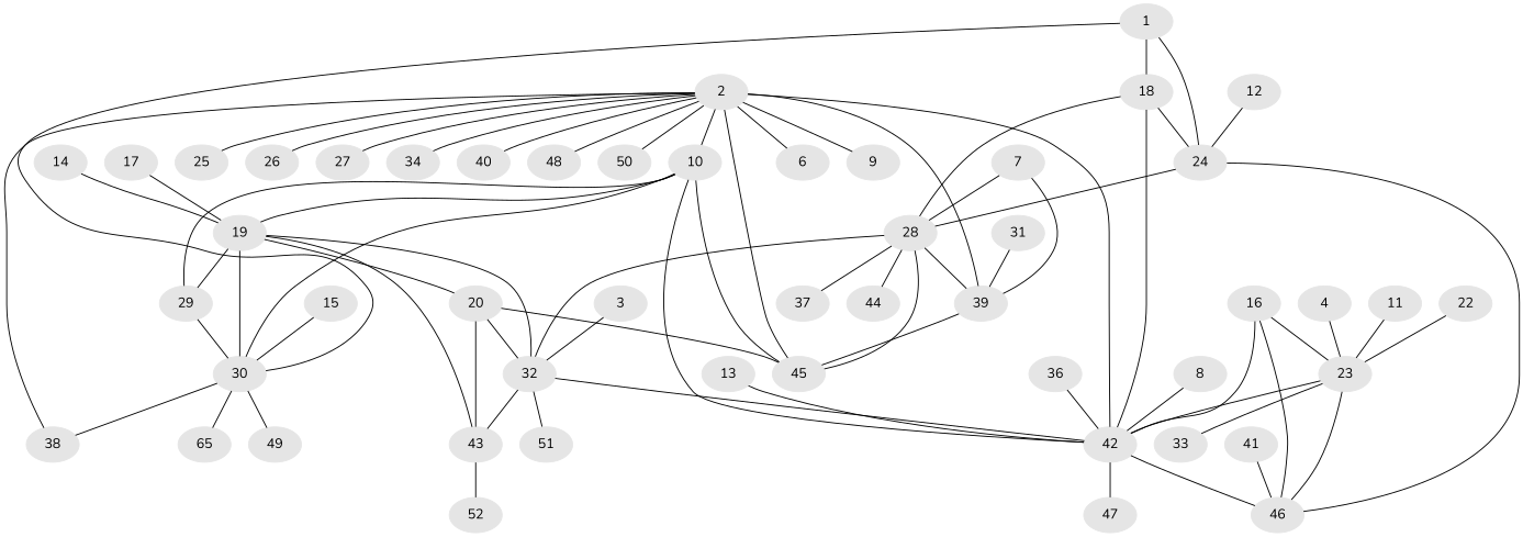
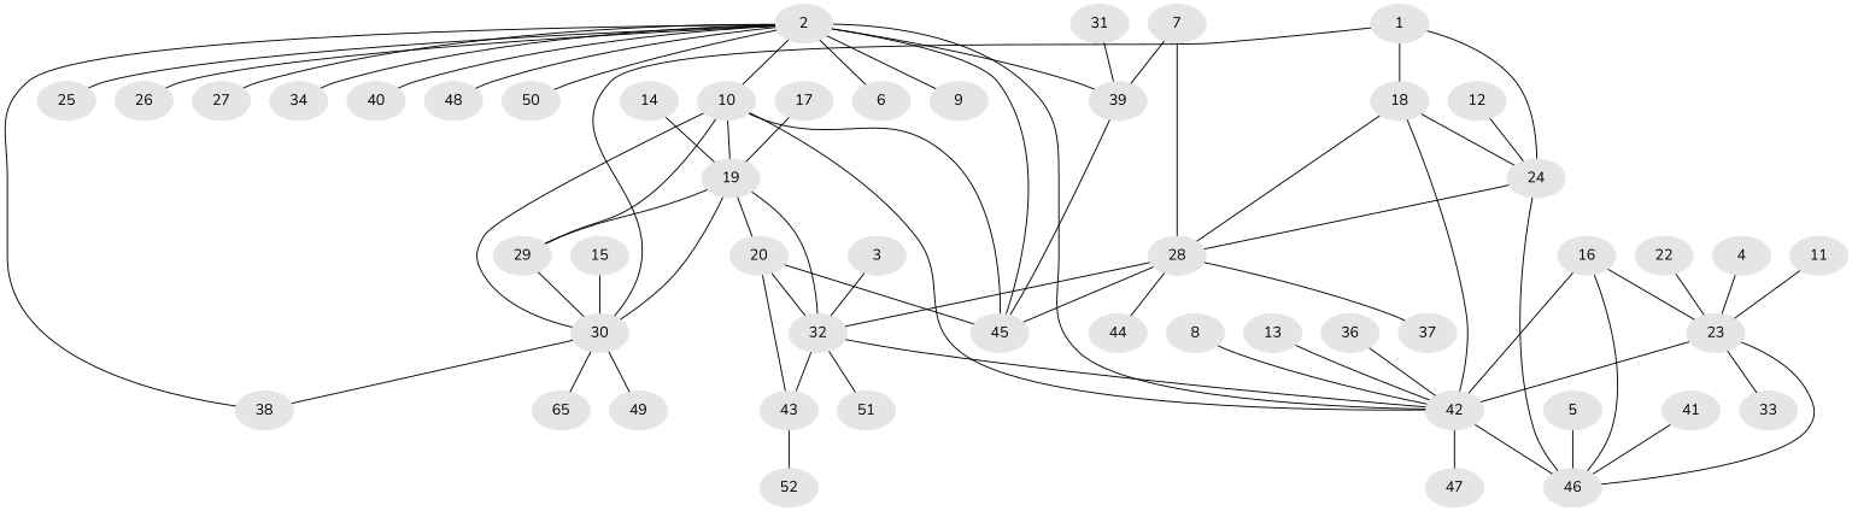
  graph {
    fontname=Nunito
    node [color=gray90 fontname=Nunito style=filled]
    edge [fontname=Nunito weight=1.0]
    1
    18
    24
    30
    28
    42
    46
    39
    45
    32
    37
    44
    38
    n14 [label=65]
    49
    2
    6
    9
    10
    25
    26
    27
    34
    40
    48
    50
    19
    29
    47
    3
    43
    51
    4
    23
    33
+   5
    7
    8
    20
    11
    12
    13
    14
    15
    16
    17
    52
    22
    31
    36
    41
    1 -- 18 [weight=2.0]
    1 -- 24 [weight=2.0]
    1 -- 30
    18 -- 24
    18 -- 28
    18 -- 42
    24 -- 28
    24 -- 46
    30 -- 38
    30 -- n14
    30 -- 49
-   28 -- 39
    28 -- 45
    28 -- 32 [weight=2.0]
    28 -- 37
    28 -- 44
    42 -- 46 [weight=2.0]
    42 -- 47
    39 -- 45
    32 -- 42
    32 -- 43 [weight=2.0]
    32 -- 51
    2 -- 42
    2 -- 39 [weight=3.0]
    2 -- 45 [weight=3.0]
    2 -- 38
    2 -- 6
    2 -- 9
    2 -- 10
    2 -- 25
    2 -- 26
    2 -- 27
    2 -- 34
    2 -- 40
    2 -- 48
    2 -- 50
    10 -- 30
    10 -- 42
    10 -- 45
    10 -- 19 [weight=2.0]
    10 -- 29
    19 -- 30 [weight=2.0]
    19 -- 32 [weight=2.0]
    19 -- 29 [weight=2.0]
-   19 -- 43
    19 -- 20
    29 -- 30
    3 -- 32
    43 -- 52
    4 -- 23
    23 -- 42 [weight=2.0]
    23 -- 46
    23 -- 33
+   5 -- 46
    7 -- 28 [weight=2.0]
    7 -- 39
    8 -- 42
    20 -- 45
    20 -- 32 [weight=2.0]
    20 -- 43
    11 -- 23
    12 -- 24
    13 -- 42
    14 -- 19
    15 -- 30
    16 -- 42 [weight=2.0]
    16 -- 46
    16 -- 23
    17 -- 19
    22 -- 23
    31 -- 39
    36 -- 42
    41 -- 46
  }
